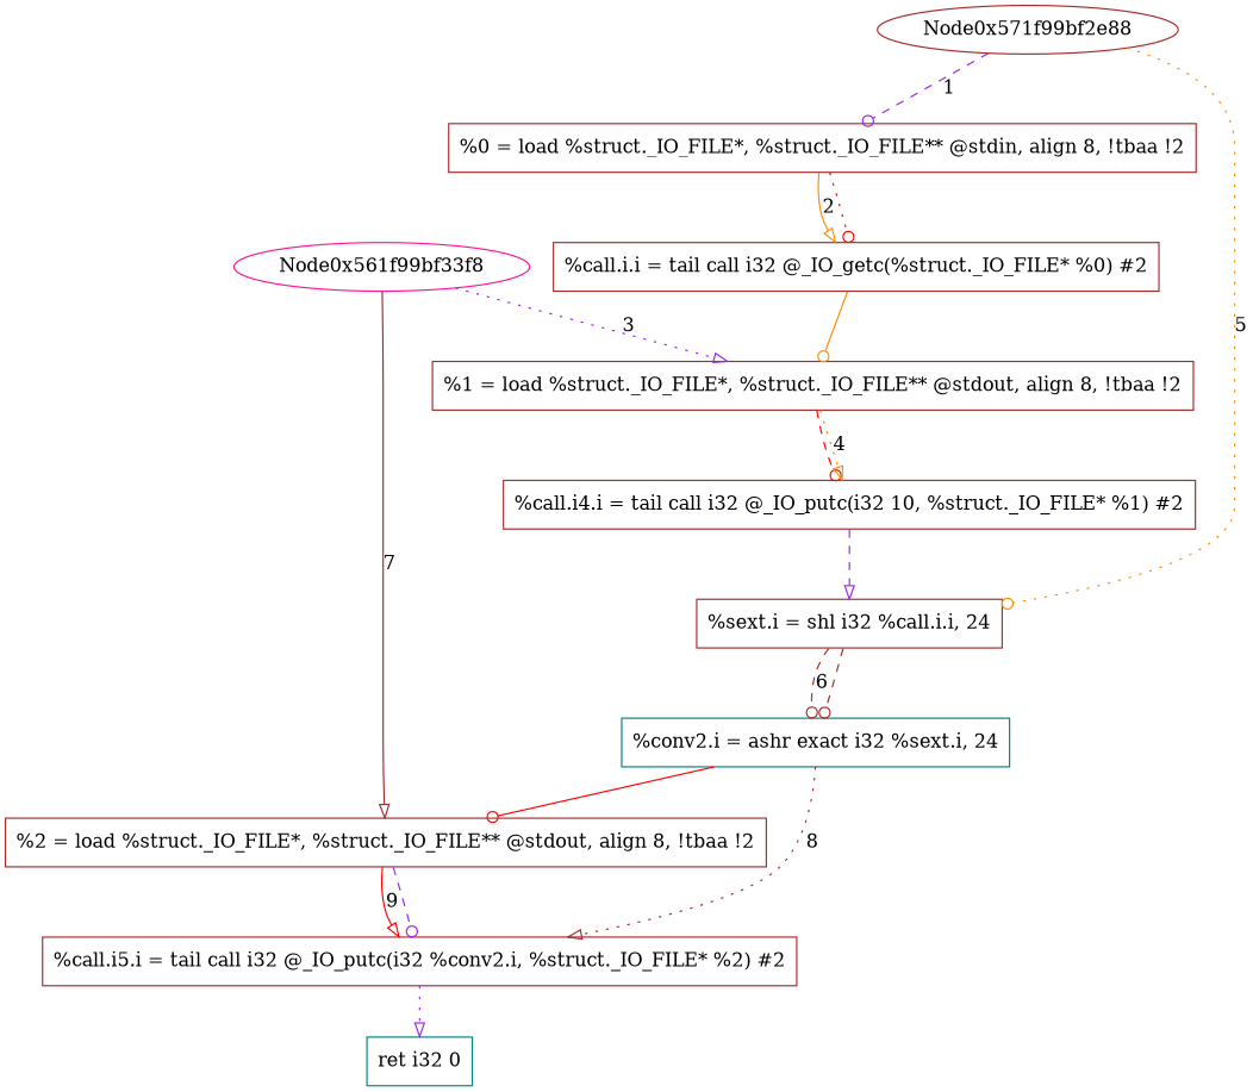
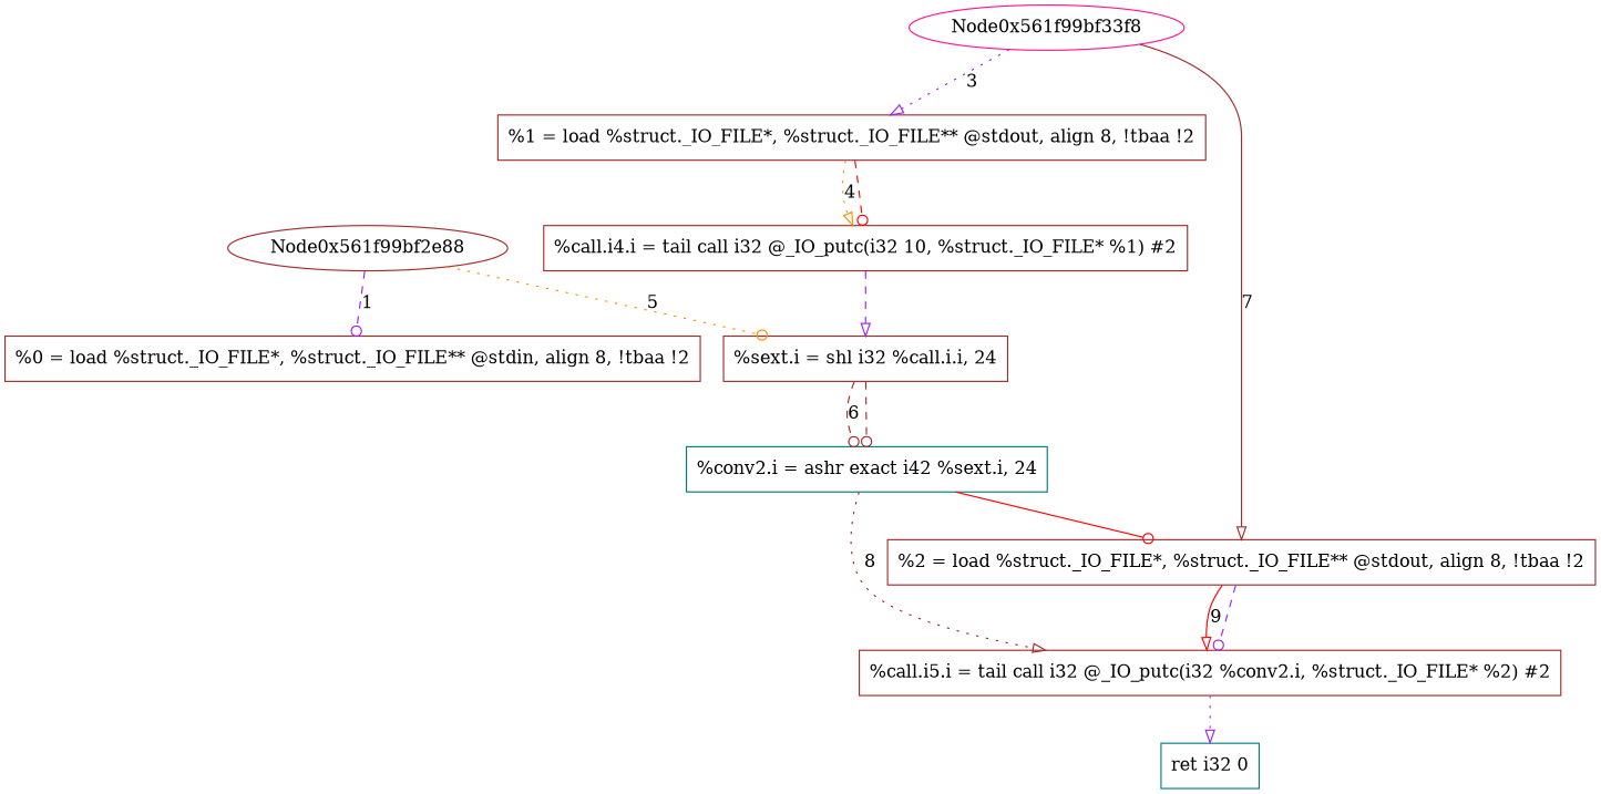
  digraph {
    node [color=brown shape=record]
    edge [arrowhead=odot color=purple style=dotted]
    n1 [label="  %0 = load %struct._IO_FILE*, %struct._IO_FILE** @stdin, align 8, !tbaa !2"]
-   n2 [label="  %call.i.i = tail call i32 @_IO_getc(%struct._IO_FILE* %0) #2"]
    n3 [label="  %1 = load %struct._IO_FILE*, %struct._IO_FILE** @stdout, align 8, !tbaa !2"]
    n4 [label="  %call.i4.i = tail call i32 @_IO_putc(i32 10, %struct._IO_FILE* %1) #2"]
    n5 [label="  %sext.i = shl i32 %call.i.i, 24"]
-   n6 [color=teal label="  %conv2.i = ashr exact i32 %sext.i, 24"]
+   n6 [color=teal label="%conv2.i = ashr exact i42 %sext.i, 24"]
    n7 [label="  %2 = load %struct._IO_FILE*, %struct._IO_FILE** @stdout, align 8, !tbaa !2"]
    n8 [label="  %call.i5.i = tail call i32 @_IO_putc(i32 %conv2.i, %struct._IO_FILE* %2) #2"]
    n9 [color=teal label="  ret i32 0"]
-   Node0x561f99bf2e88 [label=Node0x571f99bf2e88 shape=""]
+   Node0x561f99bf2e88 [shape=""]
    Node0x561f99bf33f8 [color=deeppink shape=""]
-   n1 -> n2 [color=red]
-   n1 -> n2 [arrowhead=onormal color=darkorange label=2 style=solid]
-   n2 -> n3 [color=darkorange style=solid]
    n3 -> n4 [color=red style=dashed]
    n3 -> n4 [arrowhead=onormal color=darkorange label=4]
    n4 -> n5 [arrowhead=onormal style=dashed]
    n5 -> n6 [color=brown style=dashed]
    n5 -> n6 [color=brown label=6 style=dashed]
    n6 -> n7 [color=red style=solid]
    n6 -> n8 [arrowhead=onormal color=brown label=8]
    n7 -> n8 [style=dashed]
    n7 -> n8 [arrowhead=onormal color=red label=9 style=solid]
    n8 -> n9 [arrowhead=onormal]
    Node0x561f99bf2e88 -> n1 [label=1 style=dashed]
    Node0x561f99bf2e88 -> n5 [color=darkorange label=5]
    Node0x561f99bf33f8 -> n3 [arrowhead=onormal label=3]
    Node0x561f99bf33f8 -> n7 [arrowhead=onormal color=brown label=7 style=solid]
  }
